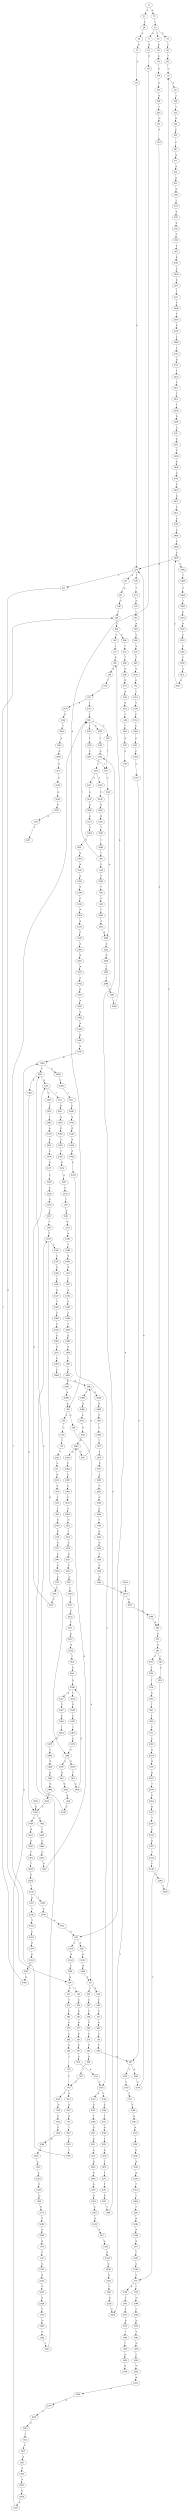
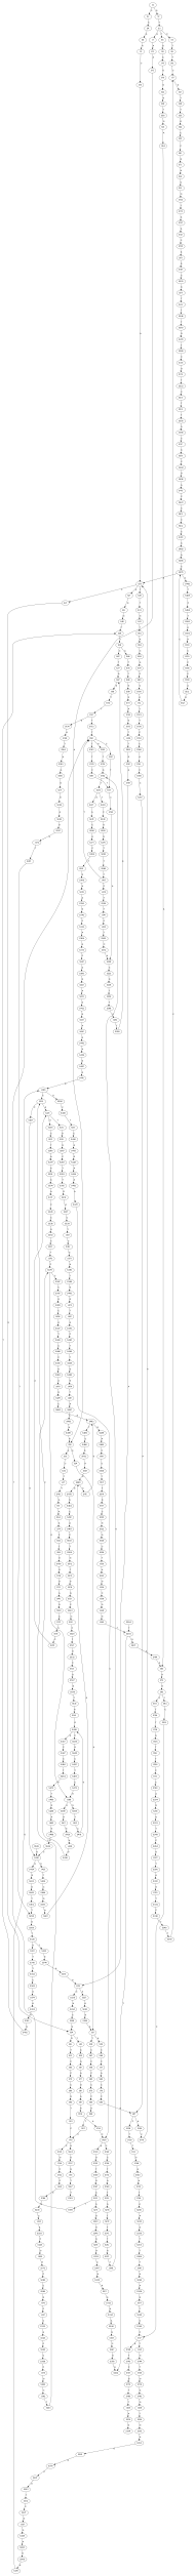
  strict digraph {
    fontname=Inter
    node [fontname=Inter]
    edge [fontname=Inter]
    S0
    S1
    S2
    S3
    S4
    S5
    S6
    S7
    S8
    S9
    S10
    S11
    S12
    S13
    S14
    S15
    S16
    S17
    S18
    S19
    S20
    S21
    S22
    S23
    S24
    S25
    S26
    S27
    S28
    S29
    S30
    S31
    S32
    S33
    S34
    S35
    S36
    S37
    S38
    S39
    S40
    S41
    S42
    S43
    S44
    S45
    S46
    S47
    S48
    S49
    S50
    S51
    S52
    S53
    S54
    S55
    S56
    S57
    S58
    S59
    S60
    S61
    S62
    S63
    S64
    S65
    S66
    S67
    S68
    S69
    S70
    S71
    S72
    S73
    S74
    S75
    S76
    S77
    S78
    S79
    S80
    S81
    S82
    S83
    S84
    S85
    S86
    S87
    S88
    S89
    S90
    S91
    S92
    S93
    S94
    S95
    S96
    S97
    S98
    S99
    S100
    S101
    S102
    S103
    S104
    S105
    S106
    S107
    S108
    S109
    S110
    S111
    S112
    S113
    S114
    S115
    S116
    S117
    S118
    S119
    S120
    S121
    S122
    S123
    S124
    S125
    S126
    S127
    S128
    S129
    S130
    S131
    S132
    S133
    S134
    S135
    S136
    S137
    S138
    S139
    S140
    S141
    S142
    S143
    S144
    S145
    S146
    S147
    S148
    S149
    S150
    S151
    S152
    S153
    S154
    S155
    S156
    S157
    S158
    S159
    S160
    S161
    S162
    S163
    S164
    S165
    S166
    S167
    S168
    S169
    S170
    S171
    S172
    S173
    S174
    S175
    S176
    S177
    S178
    S179
    S180
    S181
    S182
    S183
    S184
    S185
    S186
    S187
    S188
    S189
    S190
    S191
    S192
    S193
    S194
    S195
    S196
    S197
    S198
    S199
    S200
    S201
    S202
    S203
    S204
    S205
    S206
    S207
    S208
    S209
    S210
    S211
    S212
    S213
    S214
    S215
    S216
    S217
    S218
    S219
    S220
    S221
    S222
    S223
    S224
    S225
    S226
    S227
    S228
    S229
    S230
    S231
    S232
    S233
    S234
    S235
    S236
    S237
    S238
    S239
    S240
    S241
    S242
    S243
    S244
    S245
    S246
    S247
    S248
    S249
    S250
    S251
    S252
    S253
    S254
    S255
    S256
    S257
    S258
    S259
    S260
    S261
    S262
    S263
    S264
    S265
    S266
    S267
    S268
    S269
    S270
    S271
    S272
    S273
    S274
    S275
    S276
    S277
    S278
    S279
    S280
    S281
    S282
    S283
    S284
    S285
    S286
    S287
    S288
    S289
    S290
    S291
    S292
    S293
    S294
    S295
    S296
    S297
    S298
    S299
    S300
    S301
    S302
    S303
    S304
    S305
    S306
    S307
    S308
    S309
    S310
    S311
    S312
    S313
    S314
    S315
    S316
    S317
    S318
    S319
    S320
    S321
    S322
    S323
    S324
    S325
    S326
    S327
    S328
    S329
    S330
    S331
    S332
    S333
    S334
    S335
    S336
    S337
    S338
    S339
    S340
    S341
    S342
    S343
    S344
    S345
    S346
    S347
    S348
    S349
    S350
    S351
    S352
    S353
    S354
    S355
    S356
    S357
    S358
    S359
    S360
    S361
    S362
    S363
    S364
    S365
    S366
    S367
    S368
    S369
    S370
    S371
    S372
    S373
    S374
    S375
    S376
    S377
    S378
    S379
    S380
    S381
    S382
    S383
    S404
    S385
    S386
    S387
    S388
    S389
    S390
    S391
    S392
    S384
    S393
    S394
    S395
    S396
    S397
    S398
    S399
    S400
    S401
    S402
    S403
    S405
    S406
    S407
    S408
    S409
    S410
    S411
    S412
    S413
    S414
    S415
    S416
    S417
    S418
    S419
    S420
    S421
    S422
    S423
    S424
    S425
    S426
    S427
    S428
    S429
    S430
    S431
    S432
    S433
    S434
    S435
    S436
    S437
    S438
    S439
    S440
    S441
    S442
    S443
    S444
    S445
    S446
    S447
    S448
    S449
    S450
    S451
    S452
    S453
    S454
    S455
    S456
    S457
    S458
    S459
    S460
    S461
    S462
    S463
    S464
    S465
    S466
    S467
    S468
    S469
    S470
    S471
    S472
    S473
    S474
    S475
    S476
    S477
    S478
    S479
    S480
    S481
    S482
    S483
    S484
    S485
    S486
    S487
    S488
    S489
    S490
    S491
    S492
    S493
    S494
    S495
    S496
    S497
    S498
    S499
    S500
    n502 [label=S801]
    S502
    S503
    S504
    S505
    S506
    S507
    S508
    S510
    S511
    S512
    S509
    S513
    S514
    S515
    S516
    S517
    S518
    S519
    S520
    S521
    S522
    S523
    S524
    S525
    S526
    S527
    S528
    S529
    S530
    S531
    S532
    S533
    S534
    S535
    S536
    S537
    S538
    S539
    S540
    S541
    S542
    S0 -> S1 [label=G]
    S0 -> S2 [label=C]
    S1 -> S3 [label=T]
    S2 -> S4 [label=C]
    S3 -> S5 [label=C]
    S3 -> S6 [label=T]
    S3 -> S7 [label=A]
    S4 -> S8 [label=A]
    S5 -> S9 [label=T]
    S6 -> S10 [label=G]
    S7 -> S11 [label=A]
    S8 -> S12 [label=A]
    S9 -> S13 [label=T]
    S10 -> S14 [label=A]
    S11 -> S15 [label=A]
    S12 -> S16 [label=C]
    S13 -> S17 [label=C]
    S14 -> S18 [label=G]
    S15 -> S19 [label=A]
    S16 -> S20 [label=A]
    S17 -> S21 [label=G]
    S18 -> S22 [label=G]
    S19 -> S23 [label=A]
    S19 -> S24 [label=G]
    S20 -> S25 [label=A]
    S20 -> S26 [label=T]
    S20 -> S27 [label=C]
    S21 -> S28 [label=T]
    S22 -> S29 [label=G]
    S23 -> S30 [label=C]
    S24 -> S31 [label=A]
    S25 -> S32 [label=G]
    S26 -> S33 [label=T]
    S27 -> S34 [label=G]
    S28 -> S35 [label=T]
    S29 -> S36 [label=T]
    S30 -> S37 [label=T]
    S31 -> S38 [label=T]
    S31 -> S39 [label=A]
    S32 -> S40 [label=G]
    S33 -> S41 [label=G]
    S34 -> S42 [label=G]
    S34 -> S43 [label=T]
    S35 -> S44 [label=G]
    S36 -> S45 [label=G]
    S37 -> S46 [label=T]
    S38 -> S47 [label=C]
    S39 -> S48 [label=C]
    S40 -> S49 [label=T]
    S41 -> S50 [label=T]
    S42 -> S51 [label=T]
    S43 -> S52 [label=A]
    S44 -> S53 [label=C]
    S45 -> S54 [label=A]
    S46 -> S55 [label=A]
    S47 -> S56 [label=C]
    S48 -> S57 [label=C]
    S49 -> S58 [label=T]
    S50 -> S59 [label=A]
    S51 -> S60 [label=C]
    S52 -> S61 [label=G]
    S53 -> S62 [label=C]
    S54 -> S63 [label=A]
    S55 -> S64 [label=A]
    S56 -> S65 [label=C]
    S57 -> S66 [label=A]
    S58 -> S67 [label=C]
    S58 -> S68 [label=A]
    S59 -> S69 [label=C]
    S60 -> S70 [label=C]
    S61 -> S71 [label=A]
    S62 -> S72 [label=G]
    S63 -> S73 [label=A]
    S64 -> S74 [label=A]
    S65 -> S75 [label=C]
    S66 -> S76 [label=C]
    S67 -> S77 [label=T]
    S68 -> S78 [label=T]
    S69 -> S79 [label=A]
    S70 -> S80 [label=C]
    S71 -> S81 [label=G]
    S72 -> S82 [label=A]
    S73 -> S83 [label=G]
    S74 -> S84 [label=C]
    S75 -> S85 [label=C]
    S76 -> S86 [label=C]
    S77 -> S87 [label=G]
    S78 -> S88 [label=T]
    S79 -> S89 [label=C]
    S80 -> S90 [label=G]
    S81 -> S91 [label=A]
    S82 -> S92 [label=C]
    S83 -> S93 [label=C]
    S83 -> S94 [label=T]
    S84 -> S95 [label=T]
    S85 -> S96 [label=G]
    S86 -> S97 [label=A]
    S87 -> S98 [label=G]
    S88 -> S99 [label=G]
    S89 -> S100 [label=C]
    S90 -> S101 [label=T]
    S91 -> S102 [label=A]
    S92 -> S103 [label=G]
    S93 -> S104 [label=T]
    S94 -> S105 [label=C]
    S95 -> S106 [label=G]
    S96 -> S107 [label=T]
    S97 -> S108 [label=A]
    S97 -> S109 [label=C]
    S98 -> S110 [label=T]
    S99 -> S111 [label=G]
    S100 -> S112 [label=A]
    S101 -> S113 [label=C]
    S102 -> S114 [label=A]
    S103 -> S115 [label=T]
    S104 -> S116 [label=T]
    S105 -> S117 [label=C]
    S106 -> S118 [label=G]
    S107 -> S113 [label=C]
    S108 -> S119 [label=C]
    S109 -> S120 [label=T]
    S110 -> S121 [label=T]
    S111 -> S122 [label=A]
    S112 -> S123 [label=T]
    S113 -> S124 [label=G]
    S113 -> S125 [label=C]
    S114 -> S126 [label=C]
    S115 -> S127 [label=A]
    S116 -> S128 [label=G]
    S117 -> S129 [label=A]
    S117 -> S130 [label=T]
    S118 -> S131 [label=G]
    S119 -> S20 [label=A]
    S120 -> S132 [label=T]
    S121 -> S133 [label=T]
    S121 -> S134 [label=G]
    S122 -> S135 [label=G]
    S123 -> S136 [label=T]
    S124 -> S137 [label=G]
    S125 -> S138 [label=G]
    S126 -> S139 [label=A]
    S126 -> S140 [label=C]
    S127 -> S141 [label=A]
    S128 -> S142 [label=T]
    S129 -> S143 [label=T]
    S130 -> S144 [label=G]
    S131 -> S145 [label=A]
    S132 -> S146 [label=G]
    S133 -> S147 [label=T]
    S134 -> S148 [label=A]
    S135 -> S149 [label=T]
    S136 -> S150 [label=C]
    S137 -> S151 [label=G]
    S138 -> S152 [label=C]
    S139 -> S153 [label=G]
    S140 -> S154 [label=C]
    S141 -> S155 [label=C]
    S142 -> S156 [label=T]
    S143 -> S157 [label=C]
    S144 -> S158 [label=T]
    S145 -> S159 [label=G]
    S146 -> S160 [label=A]
    S147 -> S161 [label=C]
    S147 -> S162 [label=A]
    S147 -> S163 [label=T]
    S148 -> S164 [label=T]
    S149 -> S165 [label=T]
    S150 -> S166 [label=C]
    S151 -> S167 [label=T]
    S152 -> S168 [label=C]
    S153 -> S169 [label=T]
    S154 -> S170 [label=T]
    S155 -> S171 [label=A]
    S156 -> S172 [label=C]
    S157 -> S173 [label=G]
    S158 -> S174 [label=G]
    S159 -> S175 [label=A]
    S160 -> S176 [label=A]
    S161 -> S177 [label=T]
    S162 -> S178 [label=T]
    S163 -> S179 [label=T]
    S164 -> S180 [label=A]
    S165 -> S181 [label=G]
    S166 -> S182 [label=A]
    S167 -> S183 [label=T]
    S168 -> S184 [label=G]
    S169 -> S185 [label=G]
    S170 -> S186 [label=A]
    S171 -> S187 [label=G]
    S172 -> S188 [label=C]
    S173 -> S189 [label=T]
    S174 -> S190 [label=A]
    S175 -> S191 [label=G]
    S176 -> S192 [label=T]
    S177 -> S193 [label=C]
    S178 -> S194 [label=G]
    S179 -> S195 [label=C]
    S180 -> S196 [label=A]
    S181 -> S197 [label=A]
    S182 -> S198 [label=C]
-   S183 -> S199 [label=T]
+   S201 -> S199 [label=T]
    S184 -> S200 [label=G]
    S185 -> S201 [label=A]
    S186 -> S202 [label=T]
    S187 -> S203 [label=C]
    S188 -> S204 [label=A]
    S189 -> S205 [label=T]
    S190 -> S206 [label=G]
    S191 -> S207 [label=C]
    S192 -> S208 [label=A]
    S193 -> S209 [label=A]
    S194 -> S210 [label=T]
    S195 -> S177 [label=T]
    S196 -> S211 [label=G]
    S197 -> S212 [label=A]
    S198 -> S213 [label=C]
    S199 -> S147 [label=T]
    S200 -> S214 [label=C]
    S201 -> S215 [label=A]
    S202 -> S216 [label=A]
    S203 -> S217 [label=A]
    S204 -> S218 [label=G]
    S205 -> S219 [label=A]
    S206 -> S220 [label=T]
    S207 -> S221 [label=A]
    S208 -> S222 [label=A]
    S209 -> S223 [label=C]
    S210 -> S224 [label=T]
    S210 -> S225 [label=G]
    S211 -> S226 [label=G]
    S212 -> S227 [label=A]
    S212 -> S228 [label=C]
    S213 -> S97 [label=A]
    S214 -> S229 [label=A]
    S215 -> S230 [label=G]
    S216 -> S231 [label=T]
    S217 -> S232 [label=T]
    S218 -> S233 [label=G]
    S219 -> S234 [label=G]
    S220 -> S235 [label=G]
    S221 -> S236 [label=G]
    S221 -> S237 [label=T]
    S222 -> S238 [label=A]
    S223 -> S239 [label=G]
    S224 -> S240 [label=C]
    S225 -> S241 [label=A]
    S226 -> S242 [label=A]
    S227 -> S243 [label=A]
    S228 -> S244 [label=A]
    S229 -> S245 [label=C]
    S230 -> S246 [label=G]
    S231 -> S247 [label=T]
    S232 -> S248 [label=T]
    S233 -> S249 [label=T]
    S235 -> S250 [label=A]
    S236 -> S251 [label=C]
    S237 -> S252 [label=G]
    S238 -> S253 [label=T]
    S239 -> S254 [label=T]
    S240 -> S255 [label=G]
    S241 -> S256 [label=C]
    S242 -> S257 [label=G]
    S243 -> S258 [label=G]
    S244 -> S259 [label=C]
    S245 -> S260 [label=G]
    S246 -> S261 [label=G]
    S247 -> S262 [label=T]
    S248 -> S263 [label=T]
    S249 -> S264 [label=C]
    S250 -> S265 [label=G]
    S251 -> S266 [label=T]
    S252 -> S267 [label=G]
    S253 -> S268 [label=T]
    S254 -> S269 [label=T]
    S255 -> S270 [label=G]
    S256 -> S271 [label=A]
    S257 -> S272 [label=G]
    S258 -> S31 [label=A]
    S259 -> S34 [label=G]
    S260 -> S273 [label=G]
    S261 -> S274 [label=A]
    S262 -> S275 [label=A]
    S263 -> S276 [label=G]
    S264 -> S277 [label=G]
    S265 -> S278 [label=G]
    S266 -> S279 [label=A]
    S267 -> S280 [label=C]
    S268 -> S281 [label=T]
    S269 -> S282 [label=C]
    S270 -> S283 [label=T]
    S271 -> S284 [label=C]
    S272 -> S285 [label=T]
    S273 -> S286 [label=C]
    S274 -> S287 [label=C]
    S275 -> S288 [label=T]
    S276 -> S289 [label=T]
    S277 -> S290 [label=T]
    S278 -> S291 [label=C]
    S279 -> S292 [label=A]
    S280 -> S293 [label=T]
    S281 -> S294 [label=A]
    S282 -> S295 [label=T]
    S283 -> S296 [label=T]
    S284 -> S297 [label=T]
+   S285 -> S298 [label=T]
    S286 -> S299 [label=C]
    S287 -> S300 [label=A]
    S288 -> S194 [label=G]
    S289 -> S301 [label=C]
    S290 -> S302 [label=A]
    S291 -> S303 [label=G]
    S292 -> S304 [label=A]
    S293 -> S305 [label=T]
    S294 -> S306 [label=A]
    S295 -> S87 [label=G]
    S296 -> S307 [label=T]
    S297 -> S308 [label=G]
    S298 -> S309 [label=G]
    S299 -> S310 [label=G]
    S300 -> S311 [label=A]
    S301 -> S312 [label=G]
    S302 -> S313 [label=G]
    S303 -> S314 [label=T]
    S304 -> S315 [label=A]
    S305 -> S316 [label=G]
    S306 -> S317 [label=G]
    S307 -> S147 [label=T]
    S307 -> S318 [label=C]
    S308 -> S319 [label=A]
    S309 -> S320 [label=T]
    S310 -> S321 [label=C]
    S311 -> S322 [label=G]
    S312 -> S323 [label=T]
    S313 -> S324 [label=T]
    S314 -> S325 [label=C]
    S315 -> S326 [label=C]
    S316 -> S327 [label=A]
    S317 -> S328 [label=T]
    S318 -> S329 [label=T]
    S319 -> S330 [label=A]
    S320 -> S331 [label=G]
    S320 -> S332 [label=T]
    S321 -> S333 [label=C]
    S322 -> S334 [label=A]
    S323 -> S335 [label=C]
    S324 -> S336 [label=C]
    S325 -> S337 [label=A]
    S326 -> S338 [label=C]
    S327 -> S339 [label=C]
    S328 -> S340 [label=C]
    S329 -> S341 [label=T]
    S330 -> S342 [label=G]
    S331 -> S343 [label=T]
    S332 -> S344 [label=G]
    S333 -> S345 [label=A]
    S334 -> S346 [label=A]
    S335 -> S347 [label=T]
    S336 -> S348 [label=T]
    S337 -> S349 [label=A]
    S338 -> S350 [label=G]
    S339 -> S351 [label=T]
    S340 -> S117 [label=C]
    S341 -> S352 [label=C]
    S342 -> S353 [label=C]
    S343 -> S354 [label=T]
    S344 -> S355 [label=A]
    S345 -> S356 [label=C]
    S346 -> S357 [label=G]
    S347 -> S358 [label=T]
    S348 -> S359 [label=T]
    S349 -> S360 [label=A]
    S350 -> S361 [label=C]
    S351 -> S362 [label=C]
    S352 -> S363 [label=T]
    S353 -> S364 [label=A]
    S354 -> S365 [label=C]
    S355 -> S212 [label=A]
    S356 -> S366 [label=C]
    S357 -> S367 [label=C]
    S358 -> S368 [label=A]
    S359 -> S17 [label=C]
    S360 -> S369 [label=G]
    S361 -> S370 [label=T]
    S362 -> S371 [label=G]
    S363 -> S372 [label=C]
    S364 -> S373 [label=A]
    S365 -> S374 [label=A]
    S366 -> S375 [label=C]
    S367 -> S376 [label=G]
    S368 -> S377 [label=C]
    S369 -> S378 [label=A]
    S370 -> S379 [label=C]
    S371 -> S380 [label=A]
    S372 -> S209 [label=A]
    S373 -> S381 [label=C]
    S374 -> S382 [label=A]
    S375 -> S383 [label=G]
    S376 -> S404 [label=G]
    S377 -> S385 [label=A]
    S378 -> S386 [label=G]
    S379 -> S387 [label=C]
    S379 -> S388 [label=G]
    S380 -> S389 [label=T]
    S381 -> S390 [label=A]
    S382 -> S391 [label=G]
    S383 -> S392 [label=C]
    S385 -> S394 [label=C]
    S386 -> S395 [label=C]
    S386 -> S396 [label=G]
    S387 -> S397 [label=C]
    S388 -> S398 [label=G]
    S388 -> S399 [label=A]
    S389 -> S400 [label=G]
    S390 -> S401 [label=G]
    S391 -> S402 [label=G]
    S392 -> S403 [label=T]
    S384 -> S393 [label=T]
    S393 -> S404 [label=T]
    S393 -> S405 [label=G]
    S394 -> S406 [label=G]
    S395 -> S221 [label=A]
    S395 -> S407 [label=C]
    S396 -> S408 [label=C]
    S397 -> S409 [label=G]
    S398 -> S410 [label=T]
    S399 -> S411 [label=A]
    S400 -> S412 [label=G]
    S401 -> S413 [label=A]
    S402 -> S49 [label=T]
    S403 -> S379 [label=C]
    S405 -> S414 [label=A]
    S406 -> S415 [label=A]
    S407 -> S416 [label=G]
    S408 -> S417 [label=T]
    S409 -> S418 [label=C]
    S410 -> S419 [label=A]
    S411 -> S420 [label=G]
    S412 -> S421 [label=T]
    S413 -> S422 [label=A]
    S414 -> S63 [label=A]
    S415 -> S423 [label=C]
    S416 -> S424 [label=A]
    S416 -> S425 [label=G]
    S417 -> S426 [label=C]
    S418 -> S427 [label=A]
    S419 -> S428 [label=G]
    S420 -> S429 [label=A]
    S421 -> S430 [label=A]
    S422 -> S431 [label=G]
    S423 -> S432 [label=C]
    S424 -> S433 [label=G]
    S425 -> S434 [label=T]
    S426 -> S435 [label=A]
    S427 -> S436 [label=T]
    S428 -> S437 [label=G]
    S428 -> S438 [label=C]
    S429 -> S439 [label=G]
    S430 -> S440 [label=C]
    S431 -> S441 [label=A]
    S432 -> S442 [label=C]
    S433 -> S443 [label=G]
    S434 -> S444 [label=C]
    S435 -> S445 [label=G]
    S436 -> S446 [label=C]
    S437 -> S447 [label=C]
    S438 -> S448 [label=G]
    S439 -> S395 [label=C]
    S440 -> S449 [label=T]
    S441 -> S450 [label=A]
    S442 -> S451 [label=C]
    S443 -> S452 [label=T]
    S444 -> S453 [label=G]
    S445 -> S454 [label=A]
    S446 -> S455 [label=C]
    S447 -> S456 [label=C]
    S448 -> S457 [label=C]
    S449 -> S458 [label=T]
    S450 -> S459 [label=A]
    S451 -> S460 [label=A]
    S452 -> S298 [label=T]
    S453 -> S461 [label=A]
    S454 -> S462 [label=A]
    S455 -> S463 [label=G]
    S456 -> S464 [label=T]
    S457 -> S465 [label=T]
    S458 -> S466 [label=G]
    S459 -> S467 [label=G]
    S460 -> S468 [label=A]
    S461 -> S469 [label=G]
    S462 -> S470 [label=A]
    S463 -> S471 [label=A]
    S464 -> S472 [label=A]
    S465 -> S473 [label=C]
    S466 -> S474 [label=G]
    S467 -> S475 [label=A]
    S468 -> S476 [label=C]
    S469 -> S477 [label=C]
    S469 -> S478 [label=G]
    S470 -> S126 [label=C]
    S471 -> S479 [label=G]
    S472 -> S480 [label=T]
    S473 -> S388 [label=G]
    S474 -> S481 [label=T]
    S475 -> S386 [label=G]
    S476 -> S20 [label=A]
    S476 -> S482 [label=C]
    S477 -> S483 [label=G]
    S478 -> S484 [label=G]
    S479 -> S485 [label=C]
    S480 -> S486 [label=G]
    S481 -> S487 [label=A]
    S482 -> S488 [label=T]
    S483 -> S489 [label=G]
    S483 -> S490 [label=T]
    S484 -> S491 [label=C]
    S485 -> S483 [label=G]
    S486 -> S492 [label=A]
    S487 -> S493 [label=A]
    S488 -> S494 [label=C]
    S489 -> S495 [label=A]
    S490 -> S496 [label=C]
    S491 -> S497 [label=A]
    S492 -> S498 [label=G]
    S493 -> S499 [label=A]
    S494 -> S500 [label=T]
    S495 -> n502 [label=C]
    S496 -> S502 [label=G]
    S497 -> S503 [label=C]
    S498 -> S504 [label=C]
    S499 -> S19 [label=A]
    S500 -> S505 [label=A]
    n502 -> S506 [label=C]
    S502 -> S507 [label=A]
    S503 -> S508 [label=T]
    S504 -> S416 [label=C]
    S505 -> S510 [label=A]
    S506 -> S511 [label=T]
    S507 -> S469 [label=G]
    S508 -> S512 [label=G]
    S510 -> S513 [label=C]
    S511 -> S514 [label=T]
    S512 -> S515 [label=T]
    S509 -> S416 [label=G]
    S513 -> S516 [label=C]
    S514 -> S517 [label=G]
    S515 -> S518 [label=G]
    S516 -> S519 [label=C]
    S517 -> S520 [label=C]
    S518 -> S521 [label=G]
    S519 -> S522 [label=A]
    S520 -> S523 [label=G]
    S521 -> S524 [label=C]
    S522 -> S525 [label=A]
    S523 -> S526 [label=G]
    S524 -> S527 [label=C]
    S525 -> S476 [label=C]
    S526 -> S528 [label=C]
    S527 -> S529 [label=C]
    S528 -> S530 [label=T]
    S529 -> S531 [label=T]
    S530 -> S532 [label=A]
    S531 -> S533 [label=G]
    S532 -> S534 [label=G]
    S533 -> S535 [label=C]
    S534 -> S536 [label=C]
    S535 -> S537 [label=G]
    S536 -> S538 [label=G]
    S537 -> S539 [label=G]
    S538 -> S540 [label=G]
    S539 -> S541 [label=T]
    S540 -> S393 [label=T]
    S541 -> S542 [label=A]
    S542 -> S428 [label=G]
  }
